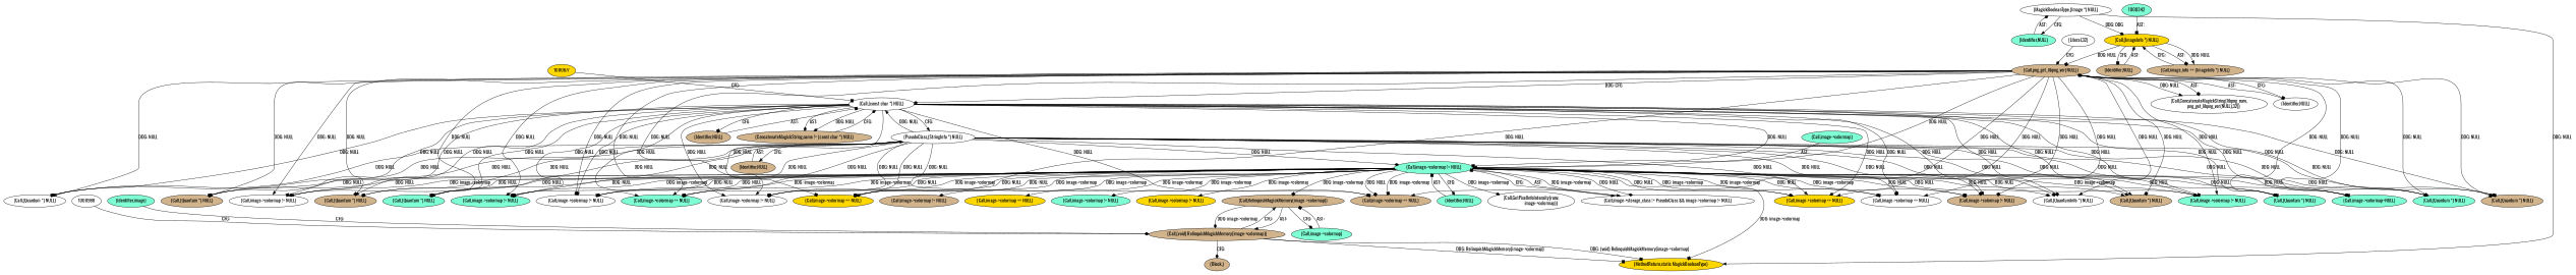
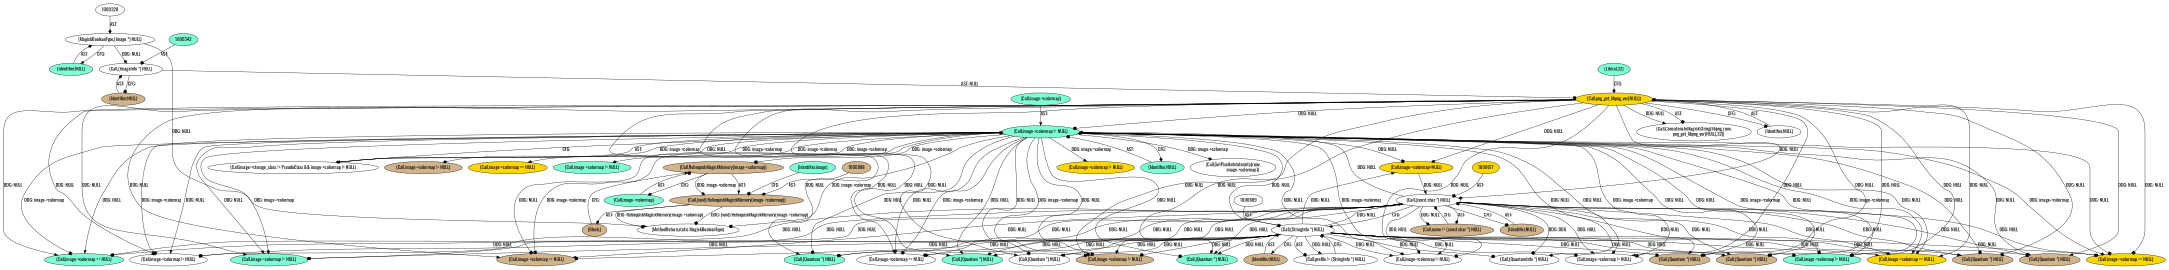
  digraph {
    fontname=Oswald
    node [fillcolor=white fontname=Oswald style=filled]
    edge [arrowhead=box fontname=Oswald]
    n1 [fillcolor=tan label="(Call,RelinquishMagickMemory(image->colormap))"]
    n2 [fillcolor=tan label="(Call,(void) RelinquishMagickMemory(image->colormap))"]
    n3 [fillcolor=aquamarine label="(Call,image->colormap)"]
-   n4 [fillcolor=gold label="(MethodReturn,static MagickBooleanType)"]
+   n4 [label="(MethodReturn,static MagickBooleanType)"]
    n5 [fillcolor=tan label="(Block,)"]
    n6 [fillcolor=aquamarine label="(Call,image->colormap != NULL)"]
    n7 [fillcolor=tan label="(Call,(Quantum *) NULL)"]
    n8 [fillcolor=aquamarine label="(Identifier,NULL)"]
    n9 [label="(Call,GetPixelInfoIntensity(runv,\n                   image->colormap))"]
    n10 [fillcolor=tan label="(Call,(Quantum *) NULL)"]
    n11 [fillcolor=aquamarine label="(Call,(Quantum *) NULL)"]
    n12 [label="(Call,image->storage_class != PseudoClass && image->colormap != NULL)"]
    n13 [fillcolor=gold label="(Call,image->colormap == NULL)"]
    n14 [fillcolor=tan label="(Call,image->colormap != NULL)"]
    n15 [fillcolor=aquamarine label="(Call,image->colormap != NULL)"]
    n16 [fillcolor=aquamarine label="(Call,(Quantum *) NULL)"]
    n17 [fillcolor=gold label="(Call,image->colormap == NULL)"]
    n18 [fillcolor=aquamarine label="(Call,image->colormap != NULL)"]
    n19 [label="(Call,(Quantum *) NULL)"]
    n20 [fillcolor=tan label="(Call,image->colormap == NULL)"]
    n21 [fillcolor=tan label="(Call,image->colormap != NULL)"]
    n22 [fillcolor=gold label="(Call,image->colormap == NULL)"]
    n23 [label="(Call,(QuantumInfo *) NULL)"]
    n24 [fillcolor=aquamarine label="(Call,image->colormap != NULL)"]
    n25 [label="(Call,image->colormap != NULL)"]
    n26 [label="(Call,image->colormap != NULL)"]
    n27 [fillcolor=tan label="(Call,(Quantum *) NULL)"]
    n28 [fillcolor=aquamarine label="(Call,(Quantum *) NULL)"]
    n29 [fillcolor=gold label="(Call,image->colormap != NULL)"]
-   n30 [fillcolor=aquamarine label="(Call,image->colormap=NULL)"]
+   n30 [fillcolor=gold label="(Call,image->colormap=NULL)"]
    n31 [fillcolor=aquamarine label="(Call,image->colormap == NULL)"]
    n32 [label="(Call,image->colormap != NULL)"]
    n33 [fillcolor=tan label="(Call,(Quantum *) NULL)"]
    n34 [label="(Call,image->colormap == NULL)"]
    n35 [label="(Call,(const char *) NULL)"]
-   n36 [label="(PseudoClass,(StringInfo *) NULL)"]
+   n36 [label="(Call,(StringInfo *) NULL)"]
    n37 [fillcolor=tan label="(Identifier,NULL)"]
-   n38 [fillcolor=tan label="(ConcatenateMagickString,name != (const char *) NULL)"]
+   n38 [fillcolor=tan label="(Call,name != (const char *) NULL)"]
+   n39 [label="(Call,profile != (StringInfo *) NULL)"]
    n40 [fillcolor=tan label="(Identifier,NULL)"]
-   n41 [fillcolor=tan label="(Call,png_get_libpng_ver(NULL))"]
+   n41 [fillcolor=gold label="(Call,png_get_libpng_ver(NULL))"]
    n42 [label="(Call,ConcatenateMagickString(libpng_runv,\n         png_get_libpng_ver(NULL),32))"]
    n43 [label="(Identifier,NULL)"]
-   n44 [fillcolor=gold label="(Call,(ImageInfo *) NULL)"]
-   n45 [fillcolor=tan label="(Call,image_info == (ImageInfo *) NULL)"]
+   n44 [label="(Call,(ImageInfo *) NULL)"]
    n46 [fillcolor=tan label="(Identifier,NULL)"]
    n47 [label="(MagickBooleanType,(Image *) NULL)"]
    n48 [fillcolor=aquamarine label="(Identifier,NULL)"]
    n49 [fillcolor=aquamarine label="(Identifier,image)"]
    n50 [fillcolor=aquamarine label="(Call,image->colormap)"]
-   n51 [label="(Literal,32)"]
+   n51 [fillcolor=aquamarine label="(Literal,32)"]
    1000677 [fillcolor=gold]
+   1000689
    1000342 [fillcolor=aquamarine]
-   1000988
+   1000328
+   1000988 [fillcolor=tan]
    n1 -> n2 [arrowhead=normal label="AST: "]
    n1 -> n2 [arrowhead=diamond label="DDG: image->colormap"]
    n1 -> n3 [arrowhead=diamond label="CFG: "]
-   n2 -> n1 [arrowhead=normal label="CFG: "]
+   n5 -> n1 [arrowhead=normal label="CFG: "]
    n2 -> n4 [label="DDG: RelinquishMagickMemory(image->colormap)"]
    n2 -> n4 [label="DDG: (void) RelinquishMagickMemory(image->colormap)"]
-   n2 -> n5 [arrowhead=diamond label="CFG: "]
+   n2 -> n5 [arrowhead=diamond label="AST: "]
    n3 -> n1 [label="AST: "]
    n6 -> n1 [label="DDG: image->colormap"]
    n6 -> n4 [label="DDG: image->colormap"]
    n6 -> n7 [arrowhead=normal label="DDG: NULL"]
    n6 -> n8 [arrowhead=diamond label="CFG: "]
    n6 -> n9 [arrowhead=diamond label="DDG: image->colormap"]
    n6 -> n10 [arrowhead=normal label="DDG: NULL"]
    n6 -> n11 [arrowhead=normal label="DDG: NULL"]
    n6 -> n12 [arrowhead=normal label="AST: "]
    n6 -> n12 [arrowhead=normal label="DDG: image->colormap"]
    n6 -> n12 [arrowhead=diamond label="DDG: NULL"]
    n6 -> n13 [arrowhead=diamond label="DDG: image->colormap"]
    n6 -> n13 [label="DDG: NULL"]
    n6 -> n14 [arrowhead=diamond label="DDG: image->colormap"]
    n6 -> n15 [arrowhead=diamond label="DDG: image->colormap"]
    n6 -> n15 [label="DDG: NULL"]
    n6 -> n16 [label="DDG: NULL"]
    n6 -> n17 [arrowhead=normal label="DDG: image->colormap"]
    n6 -> n18 [arrowhead=diamond label="DDG: image->colormap"]
    n6 -> n19 [label="DDG: NULL"]
    n6 -> n20 [label="DDG: image->colormap"]
    n6 -> n20 [label="DDG: NULL"]
    n6 -> n21 [label="DDG: image->colormap"]
    n6 -> n21 [label="DDG: NULL"]
    n6 -> n22 [arrowhead=normal label="DDG: image->colormap"]
    n6 -> n22 [arrowhead=diamond label="DDG: NULL"]
    n6 -> n23 [arrowhead=diamond label="DDG: NULL"]
    n6 -> n24 [arrowhead=diamond label="DDG: image->colormap"]
    n6 -> n24 [arrowhead=normal label="DDG: NULL"]
    n6 -> n25 [arrowhead=diamond label="DDG: image->colormap"]
    n6 -> n25 [arrowhead=diamond label="DDG: NULL"]
    n6 -> n26 [label="DDG: image->colormap"]
    n6 -> n26 [arrowhead=normal label="DDG: NULL"]
    n6 -> n27 [arrowhead=normal label="DDG: NULL"]
    n6 -> n28 [label="DDG: NULL"]
    n6 -> n29 [arrowhead=normal label="DDG: image->colormap"]
    n6 -> n30 [label="DDG: NULL"]
    n6 -> n31 [label="DDG: image->colormap"]
    n6 -> n31 [arrowhead=normal label="DDG: NULL"]
    n6 -> n32 [label="DDG: image->colormap"]
    n6 -> n32 [arrowhead=diamond label="DDG: NULL"]
    n6 -> n33 [label="DDG: NULL"]
    n6 -> n34 [label="DDG: image->colormap"]
    n6 -> n34 [arrowhead=normal label="DDG: NULL"]
    n8 -> n6 [label="AST: "]
    n12 -> n6 [label="CFG: "]
    n35 -> n6 [arrowhead=diamond label="DDG: NULL"]
    n35 -> n7 [arrowhead=normal label="DDG: NULL"]
    n35 -> n10 [label="DDG: NULL"]
    n35 -> n11 [arrowhead=diamond label="DDG: NULL"]
    n35 -> n13 [label="DDG: NULL"]
    n35 -> n15 [label="DDG: NULL"]
    n35 -> n16 [arrowhead=normal label="DDG: NULL"]
    n35 -> n19 [arrowhead=normal label="DDG: NULL"]
    n35 -> n20 [arrowhead=normal label="DDG: NULL"]
    n35 -> n21 [arrowhead=diamond label="DDG: NULL"]
    n35 -> n22 [arrowhead=diamond label="DDG: NULL"]
-   n35 -> n23 [label="DDG: NULL"]
+   n35 -> n23 [label="DDG: DDG"]
    n35 -> n24 [label="DDG: NULL"]
    n35 -> n25 [label="DDG: NULL"]
    n35 -> n26 [label="DDG: NULL"]
    n35 -> n27 [arrowhead=normal label="DDG: NULL"]
    n35 -> n28 [label="DDG: NULL"]
-   n35 -> n30 [arrowhead=normal label="DDG: NULL"]
+   n30 -> n35 [arrowhead=normal label="DDG: NULL"]
    n35 -> n31 [arrowhead=normal label="DDG: NULL"]
    n35 -> n32 [arrowhead=normal label="DDG: NULL"]
    n35 -> n33 [arrowhead=normal label="DDG: NULL"]
    n35 -> n34 [arrowhead=diamond label="DDG: NULL"]
    n35 -> n36 [arrowhead=normal label="CFG: "]
    n35 -> n37 [label="CFG: "]
    n35 -> n38 [arrowhead=diamond label="AST: "]
    n35 -> n38 [arrowhead=diamond label="DDG: NULL"]
    n36 -> n6 [arrowhead=diamond label="DDG: NULL"]
    n36 -> n7 [arrowhead=diamond label="DDG: NULL"]
    n36 -> n10 [label="DDG: NULL"]
    n36 -> n11 [arrowhead=diamond label="DDG: NULL"]
    n36 -> n13 [arrowhead=diamond label="DDG: NULL"]
    n36 -> n15 [label="DDG: NULL"]
    n36 -> n16 [arrowhead=normal label="DDG: NULL"]
    n36 -> n19 [arrowhead=diamond label="DDG: NULL"]
    n36 -> n20 [label="DDG: NULL"]
    n36 -> n21 [label="DDG: NULL"]
    n36 -> n22 [arrowhead=normal label="DDG: NULL"]
    n36 -> n23 [label="DDG: NULL"]
    n36 -> n24 [arrowhead=normal label="DDG: NULL"]
    n36 -> n25 [arrowhead=normal label="DDG: NULL"]
    n36 -> n26 [arrowhead=diamond label="DDG: NULL"]
    n36 -> n27 [label="DDG: NULL"]
    n36 -> n28 [arrowhead=diamond label="DDG: NULL"]
    n36 -> n30 [arrowhead=normal label="DDG: NULL"]
    n36 -> n31 [label="DDG: NULL"]
    n36 -> n32 [label="DDG: NULL"]
    n36 -> n33 [arrowhead=normal label="DDG: NULL"]
    n36 -> n34 [label="DDG: NULL"]
    n36 -> n35 [arrowhead=normal label="DDG: NULL"]
+   n36 -> n39 [label="AST: "]
+   n36 -> n39 [arrowhead=normal label="DDG: NULL"]
    n36 -> n40 [arrowhead=normal label="CFG: "]
    n37 -> n35 [label="AST: "]
    n38 -> n35 [arrowhead=diamond label="CFG: "]
+   n39 -> n36 [label="CFG: "]
    n40 -> n36 [arrowhead=normal label="AST: "]
    n41 -> n6 [label="DDG: NULL"]
    n41 -> n7 [label="DDG: NULL"]
    n41 -> n10 [arrowhead=normal label="DDG: NULL"]
    n41 -> n11 [arrowhead=normal label="DDG: NULL"]
    n41 -> n13 [label="DDG: NULL"]
    n41 -> n15 [arrowhead=diamond label="DDG: NULL"]
    n41 -> n16 [arrowhead=diamond label="DDG: NULL"]
    n41 -> n19 [arrowhead=normal label="DDG: NULL"]
    n41 -> n20 [arrowhead=normal label="DDG: NULL"]
    n41 -> n21 [label="DDG: NULL"]
    n41 -> n22 [arrowhead=normal label="DDG: NULL"]
-   n41 -> n23 [arrowhead=normal label="DDG: NULL"]
    n41 -> n24 [arrowhead=normal label="DDG: NULL"]
    n41 -> n25 [arrowhead=normal label="DDG: NULL"]
    n41 -> n26 [label="DDG: NULL"]
    n41 -> n27 [label="DDG: NULL"]
    n41 -> n28 [arrowhead=normal label="DDG: NULL"]
    n41 -> n30 [arrowhead=diamond label="DDG: NULL"]
    n41 -> n31 [arrowhead=normal label="DDG: NULL"]
    n41 -> n32 [arrowhead=normal label="DDG: NULL"]
    n41 -> n33 [label="DDG: NULL"]
    n41 -> n34 [arrowhead=normal label="DDG: NULL"]
-   n41 -> n35 [arrowhead=diamond label="DDG: CFG"]
+   n41 -> n35 [arrowhead=diamond label="DDG: NULL"]
    n41 -> n42 [label="AST: "]
    n41 -> n42 [arrowhead=normal label="DDG: NULL"]
    n41 -> n43 [label="CFG: "]
    n43 -> n41 [label="AST: "]
-   n44 -> n41 [label="DDG: NULL"]
-   n44 -> n45 [label="AST: "]
-   n44 -> n45 [arrowhead=normal label="DDG: NULL"]
+   n44 -> n41 [label="AST: NULL"]
    n44 -> n46 [label="CFG: "]
-   n45 -> n44 [arrowhead=normal label="CFG: "]
    n46 -> n44 [arrowhead=diamond label="AST: "]
    n47 -> n4 [arrowhead=normal label="DDG: NULL"]
-   n47 -> n44 [arrowhead=diamond label="DDG: DDG"]
+   n47 -> n44 [arrowhead=diamond label="DDG: NULL"]
    n47 -> n48 [arrowhead=normal label="CFG: "]
    n48 -> n47 [arrowhead=diamond label="AST: "]
-   n49 -> n2 [arrowhead=normal label="CFG: "]
+   n49 -> n2 [label="CFG: "]
    n50 -> n6 [arrowhead=normal label="AST: "]
    n51 -> n41 [arrowhead=diamond label="CFG: "]
-   1000677 -> n35 [label="CFG: "]
+   1000677 -> n35 [label="AST: "]
+   1000689 -> n36 [label="AST: "]
    1000342 -> n44 [label="AST: "]
-   1000988 -> n2 [arrowhead=diamond label="CFG: "]
+   1000328 -> n47 [arrowhead=diamond label="AST: "]
+   1000988 -> n2 [arrowhead=diamond label="AST: "]
  }
